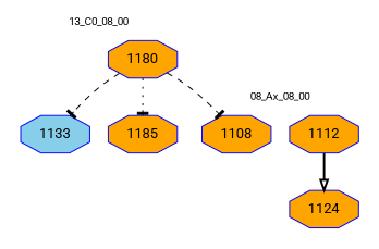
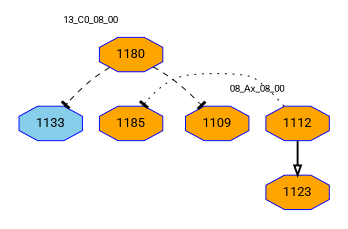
  digraph {
    fontname=Roboto
    node [color=blue fillcolor=orange fontname=Roboto shape=octagon style=filled]
    edge [arrowhead=tee color=black fontname=Roboto style=dashed]
    n1 [label=1112]
-   n2 [label=1108]
-   n3 [label=1124]
+   n2 [label=1109]
+   n3 [label=1123]
    n4 [label=1180]
    n5 [fillcolor=skyblue label=1133]
    n6 [label=1185]
    subgraph cluster_1 {
      color=white
      fontsize=10
      label="08_Ax_08_00"
      n1
      n2
      n3
    }
    subgraph cluster_2 {
      color=white
      fontsize=10
      label="13_C0_08_00"
      n4
      n5
      n6
    }
    n1 -> n3 [arrowhead=onormal style=bold]
    n4 -> n2
    n4 -> n5
-   n4 -> n6 [style=dotted]
+   n1 -> n6 [style=dotted]
  }
